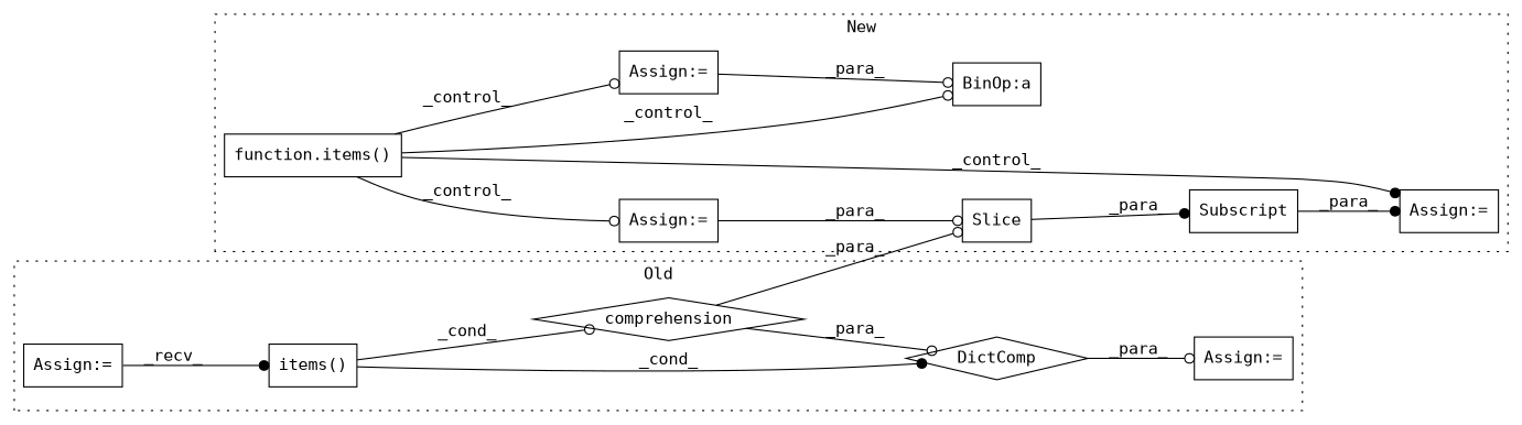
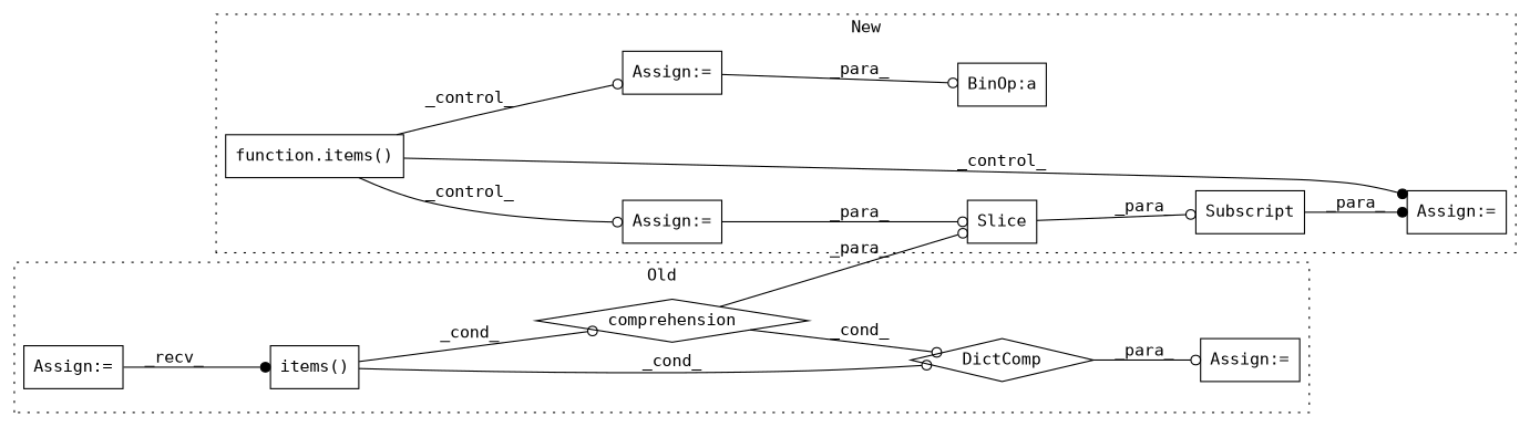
  digraph {
    fontname="DejaVu Sans Mono"
    rankdir=LR
    node [a=68 fontname="DejaVu Sans Mono" l=3 shape=box]
    edge [arrowhead=odot fontname="DejaVu Sans Mono"]
    n1 [a=84 l=69 label=DictComp s=871 shape=diamond]
    n2 [a=45 label=comprehension s=893 shape=diamond]
    n3 [a=75 l=18 label="items()" s=921]
    n4 [label="Assign:=" s=868]
    n5 [label="Assign:=" s=761]
    n6 [a=80 l=30 label=Slice s=1424]
    n7 [a=82 label="BinOp:a" s=1450]
    n8 [a=75 l="4,1" label="function.items()" s="1242,1259"]
    n9 [a=63 l="36,0" label=Subscript s="1419,0"]
    n10 [label="Assign:=" s=1416]
    n11 [label="Assign:=" s=1303]
    n12 [label="Assign:=" s=1360]
    subgraph cluster_1 {
      label=Old
      style=dotted
      n1
      n2
      n3
      n4
      n5
    }
    subgraph cluster_2 {
      label=New
      style=dotted
      n6
      n7
      n8
      n9
      n10
      n11
      n12
    }
    n1 -> n4 [label=_para_]
-   n2 -> n1 [label=_para_]
+   n2 -> n1 [label=_cond_]
    n2 -> n6 [label=_para_]
-   n3 -> n1 [arrowhead=dot label=_cond_]
+   n3 -> n1 [label=_cond_]
    n3 -> n2 [label=_cond_]
    n5 -> n3 [arrowhead=dot label=_recv_]
-   n6 -> n9 [arrowhead=dot label=_para_]
-   n8 -> n7 [label=_control_]
+   n6 -> n9 [label=_para_]
    n8 -> n10 [arrowhead=dot label=_control_]
    n8 -> n11 [label=_control_]
    n8 -> n12 [label=_control_]
    n9 -> n10 [arrowhead=dot label=_para_]
    n11 -> n6 [label=_para_]
    n12 -> n7 [label=_para_]
  }
